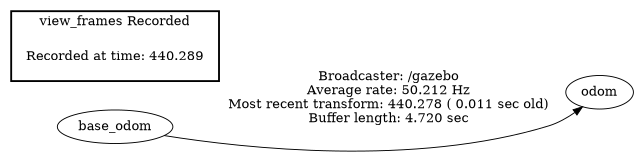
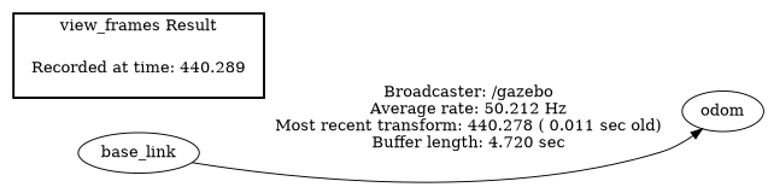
  digraph {
    rankdir=LR
    "Recorded at time: 440.289" [shape=plaintext]
    odom
-   base_link [label=base_odom]
+   base_link
    subgraph cluster_1 {
      color=black
-     label="view_frames Recorded"
+     label="view_frames Result"
      style=bold
      "Recorded at time: 440.289"
    }
    "Recorded at time: 440.289" -> odom [style=invis]
    base_link -> odom [label="Broadcaster: /gazebo\nAverage rate: 50.212 Hz\nMost recent transform: 440.278 ( 0.011 sec old)\nBuffer length: 4.720 sec\n"]
  }
